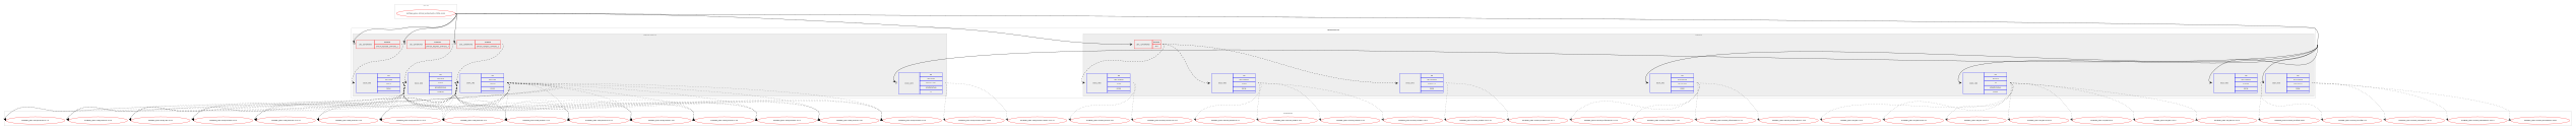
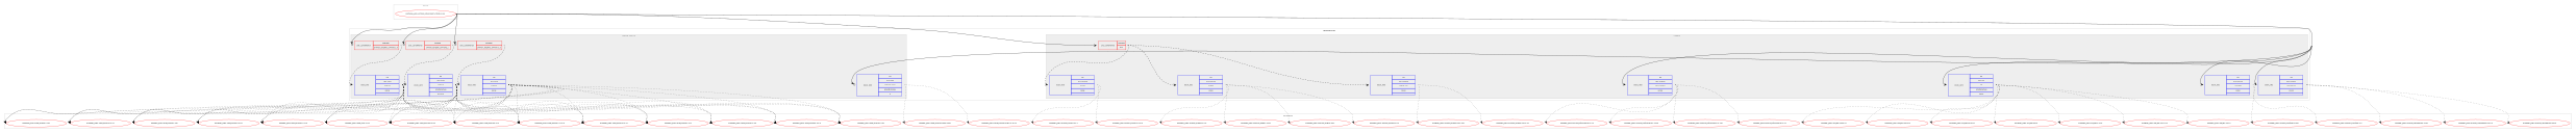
  digraph {
    compound=true
    concentrate=true
    fontname="Comic Neue"
    fontsize=10
    newrank=true
    rankdir=TB
    ranksep=1.5
    node [color=red fontname="Comic Neue" fontsize=10]
    edge [arrowhead=vee fontname="Comic Neue" headport=w style=dotted tailport=e weight=100]
    n1 [label="portage://dev-python/sqlalchemy-rqlite-9999" width=4]
    n2 [color=blue label=<<TABLE BORDER="0" CELLBORDER="1" CELLSPACING="0" CELLPADDING="4" WIDTH="220"><TR><TD ROWSPAN="6" CELLPADDING="30">pack_dep</TD></TR><TR><TD WIDTH="110">no</TD></TR><TR><TD>dev-python</TD></TR><TR><TD>pytest</TD></TR><TR><TD>none</TD></TR><TR><TD></TD></TR></TABLE>> shape=none]
    n3 [color=blue label=<<TABLE BORDER="0" CELLBORDER="1" CELLSPACING="0" CELLPADDING="4" WIDTH="220"><TR><TD ROWSPAN="6" CELLPADDING="30">pack_dep</TD></TR><TR><TD WIDTH="110">no</TD></TR><TR><TD>dev-python</TD></TR><TR><TD>pytest-cov</TD></TR><TR><TD>none</TD></TR><TR><TD></TD></TR></TABLE>> shape=none]
    n4 [color=blue label=<<TABLE BORDER="0" CELLBORDER="1" CELLSPACING="0" CELLPADDING="4" WIDTH="220"><TR><TD ROWSPAN="6" CELLPADDING="30">pack_dep</TD></TR><TR><TD WIDTH="110">no</TD></TR><TR><TD>dev-python</TD></TR><TR><TD>pylint</TD></TR><TR><TD>none</TD></TR><TR><TD></TD></TR></TABLE>> shape=none]
    n5 [label=<<TABLE BORDER="0" CELLBORDER="1" CELLSPACING="0" CELLPADDING="4"><TR><TD ROWSPAN="3" CELLPADDING="10">use_conditional</TD></TR><TR><TD>positive</TD></TR><TR><TD>test</TD></TR></TABLE>> shape=none]
    n6 [color=blue label=<<TABLE BORDER="0" CELLBORDER="1" CELLSPACING="0" CELLPADDING="4" WIDTH="220"><TR><TD ROWSPAN="6" CELLPADDING="30">pack_dep</TD></TR><TR><TD WIDTH="110">no</TD></TR><TR><TD>dev-python</TD></TR><TR><TD>pyrqlite</TD></TR><TR><TD>none</TD></TR><TR><TD></TD></TR></TABLE>> shape=none]
    n7 [color=blue label=<<TABLE BORDER="0" CELLBORDER="1" CELLSPACING="0" CELLPADDING="4" WIDTH="220"><TR><TD ROWSPAN="6" CELLPADDING="30">pack_dep</TD></TR><TR><TD WIDTH="110">no</TD></TR><TR><TD>dev-python</TD></TR><TR><TD>setuptools</TD></TR><TR><TD>none</TD></TR><TR><TD></TD></TR></TABLE>> shape=none]
    n8 [color=blue label=<<TABLE BORDER="0" CELLBORDER="1" CELLSPACING="0" CELLPADDING="4" WIDTH="220"><TR><TD ROWSPAN="6" CELLPADDING="30">pack_dep</TD></TR><TR><TD WIDTH="110">no</TD></TR><TR><TD>dev-python</TD></TR><TR><TD>sqlalchemy</TD></TR><TR><TD>none</TD></TR><TR><TD></TD></TR></TABLE>> shape=none]
    n9 [color=blue label=<<TABLE BORDER="0" CELLBORDER="1" CELLSPACING="0" CELLPADDING="4" WIDTH="220"><TR><TD ROWSPAN="6" CELLPADDING="30">pack_dep</TD></TR><TR><TD WIDTH="110">no</TD></TR><TR><TD>dev-vcs</TD></TR><TR><TD>git</TD></TR><TR><TD>greaterequal</TD></TR><TR><TD>1.8.2.1</TD></TR></TABLE>> shape=none]
    n10 [color=blue label=<<TABLE BORDER="0" CELLBORDER="1" CELLSPACING="0" CELLPADDING="4" WIDTH="220"><TR><TD ROWSPAN="6" CELLPADDING="30">pack_dep</TD></TR><TR><TD WIDTH="110">no</TD></TR><TR><TD>dev-lang</TD></TR><TR><TD>python</TD></TR><TR><TD>greaterequal</TD></TR><TR><TD>2.7.5-r2</TD></TR></TABLE>> shape=none]
    n11 [label=<<TABLE BORDER="0" CELLBORDER="1" CELLSPACING="0" CELLPADDING="4"><TR><TD ROWSPAN="3" CELLPADDING="10">use_conditional</TD></TR><TR><TD>positive</TD></TR><TR><TD>python_targets_python2_7</TD></TR></TABLE>> shape=none]
    n12 [color=blue label=<<TABLE BORDER="0" CELLBORDER="1" CELLSPACING="0" CELLPADDING="4" WIDTH="220"><TR><TD ROWSPAN="6" CELLPADDING="30">pack_dep</TD></TR><TR><TD WIDTH="110">no</TD></TR><TR><TD>dev-lang</TD></TR><TR><TD>python</TD></TR><TR><TD>none</TD></TR><TR><TD></TD></TR></TABLE>> shape=none]
    n13 [label=<<TABLE BORDER="0" CELLBORDER="1" CELLSPACING="0" CELLPADDING="4"><TR><TD ROWSPAN="3" CELLPADDING="10">use_conditional</TD></TR><TR><TD>positive</TD></TR><TR><TD>python_targets_python3_5</TD></TR></TABLE>> shape=none]
    n14 [color=blue label=<<TABLE BORDER="0" CELLBORDER="1" CELLSPACING="0" CELLPADDING="4" WIDTH="220"><TR><TD ROWSPAN="6" CELLPADDING="30">pack_dep</TD></TR><TR><TD WIDTH="110">no</TD></TR><TR><TD>dev-lang</TD></TR><TR><TD>python</TD></TR><TR><TD>none</TD></TR><TR><TD></TD></TR></TABLE>> shape=none]
    n15 [label=<<TABLE BORDER="0" CELLBORDER="1" CELLSPACING="0" CELLPADDING="4"><TR><TD ROWSPAN="3" CELLPADDING="10">use_conditional</TD></TR><TR><TD>positive</TD></TR><TR><TD>python_targets_python3_6</TD></TR></TABLE>> shape=none]
    n16 [color=blue label=<<TABLE BORDER="0" CELLBORDER="1" CELLSPACING="0" CELLPADDING="4" WIDTH="220"><TR><TD ROWSPAN="6" CELLPADDING="30">pack_dep</TD></TR><TR><TD WIDTH="110">no</TD></TR><TR><TD>dev-lang</TD></TR><TR><TD>python-exec</TD></TR><TR><TD>greaterequal</TD></TR><TR><TD>2</TD></TR></TABLE>> shape=none]
    n17 [label="portage://dev-python/pytest-3.10.1" width=4]
    n18 [label="portage://dev-python/pytest-4.5.0" width=4]
    n19 [label="portage://dev-python/pytest-4.6.6" width=4]
    n20 [label="portage://dev-python/pytest-5.0.1" width=4]
    n21 [label="portage://dev-python/pytest-cov-2.3.1" width=4]
    n22 [label="portage://dev-python/pytest-cov-2.6.1" width=4]
    n23 [label="portage://dev-python/pylint-1.6.5-r1" width=4]
    n24 [label="portage://dev-python/pylint-2.3.1" width=4]
    n25 [label="portage://dev-python/pyrqlite-2.0" width=4]
    n26 [label="portage://dev-python/pyrqlite-9999" width=4]
    n27 [label="portage://dev-python/setuptools-40.6.3" width=4]
    n28 [label="portage://dev-python/setuptools-41.5.1" width=4]
    n29 [label="portage://dev-python/setuptools-9999" width=4]
    n30 [label="portage://dev-python/sqlalchemy-0.7.10" width=4]
    n31 [label="portage://dev-python/sqlalchemy-1.2.18" width=4]
    n32 [label="portage://dev-python/sqlalchemy-1.3.3" width=4]
    n33 [label="portage://dev-python/sqlalchemy-1.3.4" width=4]
    n34 [label="portage://dev-vcs/git-2.21.0" width=4]
    n35 [label="portage://dev-vcs/git-2.23.0-r1" width=4]
    n36 [label="portage://dev-vcs/git-2.24.0" width=4]
    n37 [label="portage://dev-vcs/git-9999" width=4]
    n38 [label="portage://dev-vcs/git-9999-r1" width=4]
    n39 [label="portage://dev-vcs/git-9999-r2" width=4]
    n40 [label="portage://dev-vcs/git-9999-r3" width=4]
    n41 [label="portage://dev-lang/use-2.7.15" width=4]
    n42 [label="portage://dev-lang/python-2.7.16" width=4]
    n43 [label="portage://dev-lang/python-2.7.17" width=4]
    n44 [label="portage://dev-lang/python-3.5.5" width=4]
    n45 [label="portage://dev-lang/python-3.5.7" width=4]
    n46 [label="portage://dev-lang/python-3.5.9" width=4]
    n47 [label="portage://dev-lang/python-3.6.5" width=4]
    n48 [label="portage://dev-lang/python-3.6.8" width=4]
    n49 [label="portage://dev-lang/python-3.6.9" width=4]
    n50 [label="portage://dev-lang/python-3.7.2" width=4]
    n51 [label="portage://dev-lang/python-3.7.3" width=4]
    n52 [label="portage://dev-lang/python-3.7.4-r1" width=4]
    n53 [label="portage://dev-lang/python-3.7.5" width=4]
-   n54 [label="portage://dev-lang/python-3.7.5-r1" width=4]
    n55 [label="portage://dev-lang/python-3.8.0" width=4]
    n56 [label="portage://dev-lang/python-exec-2.4.6-r1" width=4]
    n57 [label="portage://dev-lang/python-exec-9999" width=4]
    subgraph cluster_1 {
      color=gray
      label=<<i>ebuild</i>>
      rank=same
      n1
    }
    subgraph cluster_2 {
      color=gray
      label=<<i>dependencies</i>>
      subgraph cluster_3 {
        color=gray
        fillcolor="#eeeeee"
        label=<<i>compile</i>>
        style=filled
        subgraph sub_4 {
          color=gray
          fillcolor="#eeeeee"
          label=<<i>compile</i>>
          style=filled
          n5
          subgraph sub_5 {
            color=gray
            fillcolor="#eeeeee"
            label=<<i>compile</i>>
            style=filled
            n2
          }
          subgraph sub_6 {
            color=gray
            fillcolor="#eeeeee"
            label=<<i>compile</i>>
            style=filled
            n3
          }
          subgraph sub_7 {
            color=gray
            fillcolor="#eeeeee"
            label=<<i>compile</i>>
            style=filled
            n4
          }
        }
        subgraph sub_8 {
          color=gray
          fillcolor="#eeeeee"
          label=<<i>compile</i>>
          style=filled
          n6
        }
        subgraph sub_9 {
          color=gray
          fillcolor="#eeeeee"
          label=<<i>compile</i>>
          style=filled
          n7
        }
        subgraph sub_10 {
          color=gray
          fillcolor="#eeeeee"
          label=<<i>compile</i>>
          style=filled
          n8
        }
        subgraph sub_11 {
          color=gray
          fillcolor="#eeeeee"
          label=<<i>compile</i>>
          style=filled
          n9
        }
      }
      subgraph cluster_12 {
        color=gray
        fillcolor="#eeeeee"
        label=<<i>compile and run</i>>
        style=filled
        subgraph sub_13 {
          color=gray
          fillcolor="#eeeeee"
          label=<<i>compile and run</i>>
          style=filled
          n11
          subgraph sub_14 {
            color=gray
            fillcolor="#eeeeee"
            label=<<i>compile and run</i>>
            style=filled
            n10
          }
        }
        subgraph sub_15 {
          color=gray
          fillcolor="#eeeeee"
          label=<<i>compile and run</i>>
          style=filled
          n13
          subgraph sub_16 {
            color=gray
            fillcolor="#eeeeee"
            label=<<i>compile and run</i>>
            style=filled
            n12
          }
        }
        subgraph sub_17 {
          color=gray
          fillcolor="#eeeeee"
          label=<<i>compile and run</i>>
          style=filled
          n15
          subgraph sub_18 {
            color=gray
            fillcolor="#eeeeee"
            label=<<i>compile and run</i>>
            style=filled
            n14
          }
        }
        subgraph sub_19 {
          color=gray
          fillcolor="#eeeeee"
          label=<<i>compile and run</i>>
          style=filled
          n16
        }
      }
      subgraph cluster_20 {
        color=gray
        fillcolor="#eeeeee"
        label=<<i>run</i>>
        style=filled
      }
    }
    subgraph cluster_21 {
      color=gray
      label=<<i>candidates</i>>
      rank=same
      subgraph sub_22 {
        color=black
        label=<<i>candidates</i>>
        nodesep=1
        rank=same
        n17
        n18
        n19
        n20
      }
      subgraph sub_23 {
        color=black
        label=<<i>candidates</i>>
        nodesep=1
        rank=same
        n21
        n22
      }
      subgraph sub_24 {
        color=black
        label=<<i>candidates</i>>
        nodesep=1
        rank=same
        n23
        n24
      }
      subgraph sub_25 {
        color=black
        label=<<i>candidates</i>>
        nodesep=1
        rank=same
        n25
        n26
      }
      subgraph sub_26 {
        color=black
        label=<<i>candidates</i>>
        nodesep=1
        rank=same
        n27
        n28
        n29
      }
      subgraph sub_27 {
        color=black
        label=<<i>candidates</i>>
        nodesep=1
        rank=same
        n30
        n31
        n32
        n33
      }
      subgraph sub_28 {
        color=black
        label=<<i>candidates</i>>
        nodesep=1
        rank=same
        n34
        n35
        n36
        n37
        n38
        n39
        n40
      }
      subgraph sub_29 {
        color=black
        label=<<i>candidates</i>>
        nodesep=1
        rank=same
        n41
        n42
        n43
        n44
        n45
        n46
        n47
        n48
        n49
        n50
        n51
        n52
        n53
-       n54
        n55
      }
      subgraph sub_30 {
        color=black
        label=<<i>candidates</i>>
        nodesep=1
        rank=same
        n41
        n42
        n43
        n44
        n45
        n46
        n47
        n48
        n49
        n50
        n51
        n52
        n53
-       n54
        n55
      }
      subgraph sub_31 {
        color=black
        label=<<i>candidates</i>>
        nodesep=1
        rank=same
        n41
        n42
        n43
        n44
        n45
        n46
        n47
        n48
        n49
        n50
        n51
        n52
        n53
-       n54
        n55
      }
      subgraph sub_32 {
        color=black
        label=<<i>candidates</i>>
        nodesep=1
        rank=same
        n56
        n57
      }
    }
    n1 -> n5 [style=solid weight=20]
    n1 -> n6 [style=solid weight=20]
    n1 -> n7 [style=solid weight=20]
    n1 -> n8 [style=solid weight=20]
    n1 -> n9 [style=solid weight=20]
    n1 -> n11 [arrowhead=odotvee style=solid weight=20]
    n1 -> n13 [arrowhead=odotvee style=solid weight=20]
    n1 -> n15 [arrowhead=odotvee style=solid weight=20]
    n1 -> n16 [arrowhead=odotvee style=solid weight=20]
    n2 -> n17
    n2 -> n18
    n2 -> n19
    n2 -> n20
    n3 -> n21
    n3 -> n22
    n4 -> n23
    n4 -> n24
    n5 -> n2 [style=dashed weight=20]
    n5 -> n3 [style=dashed weight=20]
    n5 -> n4 [style=dashed weight=20]
    n6 -> n25
    n6 -> n26
    n7 -> n27
    n7 -> n28
    n7 -> n29
    n8 -> n30
    n8 -> n31
    n8 -> n32
    n8 -> n33
    n9 -> n34
    n9 -> n35
    n9 -> n36
    n9 -> n37
    n9 -> n38
    n9 -> n39
    n9 -> n40
    n10 -> n41
    n10 -> n42
    n10 -> n43
    n10 -> n44
    n10 -> n45
    n10 -> n46
    n10 -> n47
    n10 -> n48
    n10 -> n49
    n10 -> n50
    n10 -> n51
    n10 -> n52
    n10 -> n53
-   n10 -> n54
    n10 -> n55
    n11 -> n10 [style=dashed weight=20]
    n12 -> n41
    n12 -> n42
    n12 -> n43
    n12 -> n44
    n12 -> n45
    n12 -> n46
    n12 -> n47
    n12 -> n48
    n12 -> n49
    n12 -> n50
    n12 -> n51
    n12 -> n52
    n12 -> n53
-   n12 -> n54
    n12 -> n55
    n13 -> n12 [style=dashed weight=20]
    n14 -> n41
    n14 -> n42
    n14 -> n43
    n14 -> n44
    n14 -> n45
    n14 -> n46
    n14 -> n47
    n14 -> n48
    n14 -> n49
    n14 -> n50
    n14 -> n51
    n14 -> n52
    n14 -> n53
-   n14 -> n54
    n14 -> n55
    n15 -> n14 [style=dashed weight=20]
    n16 -> n56
    n16 -> n57
  }
